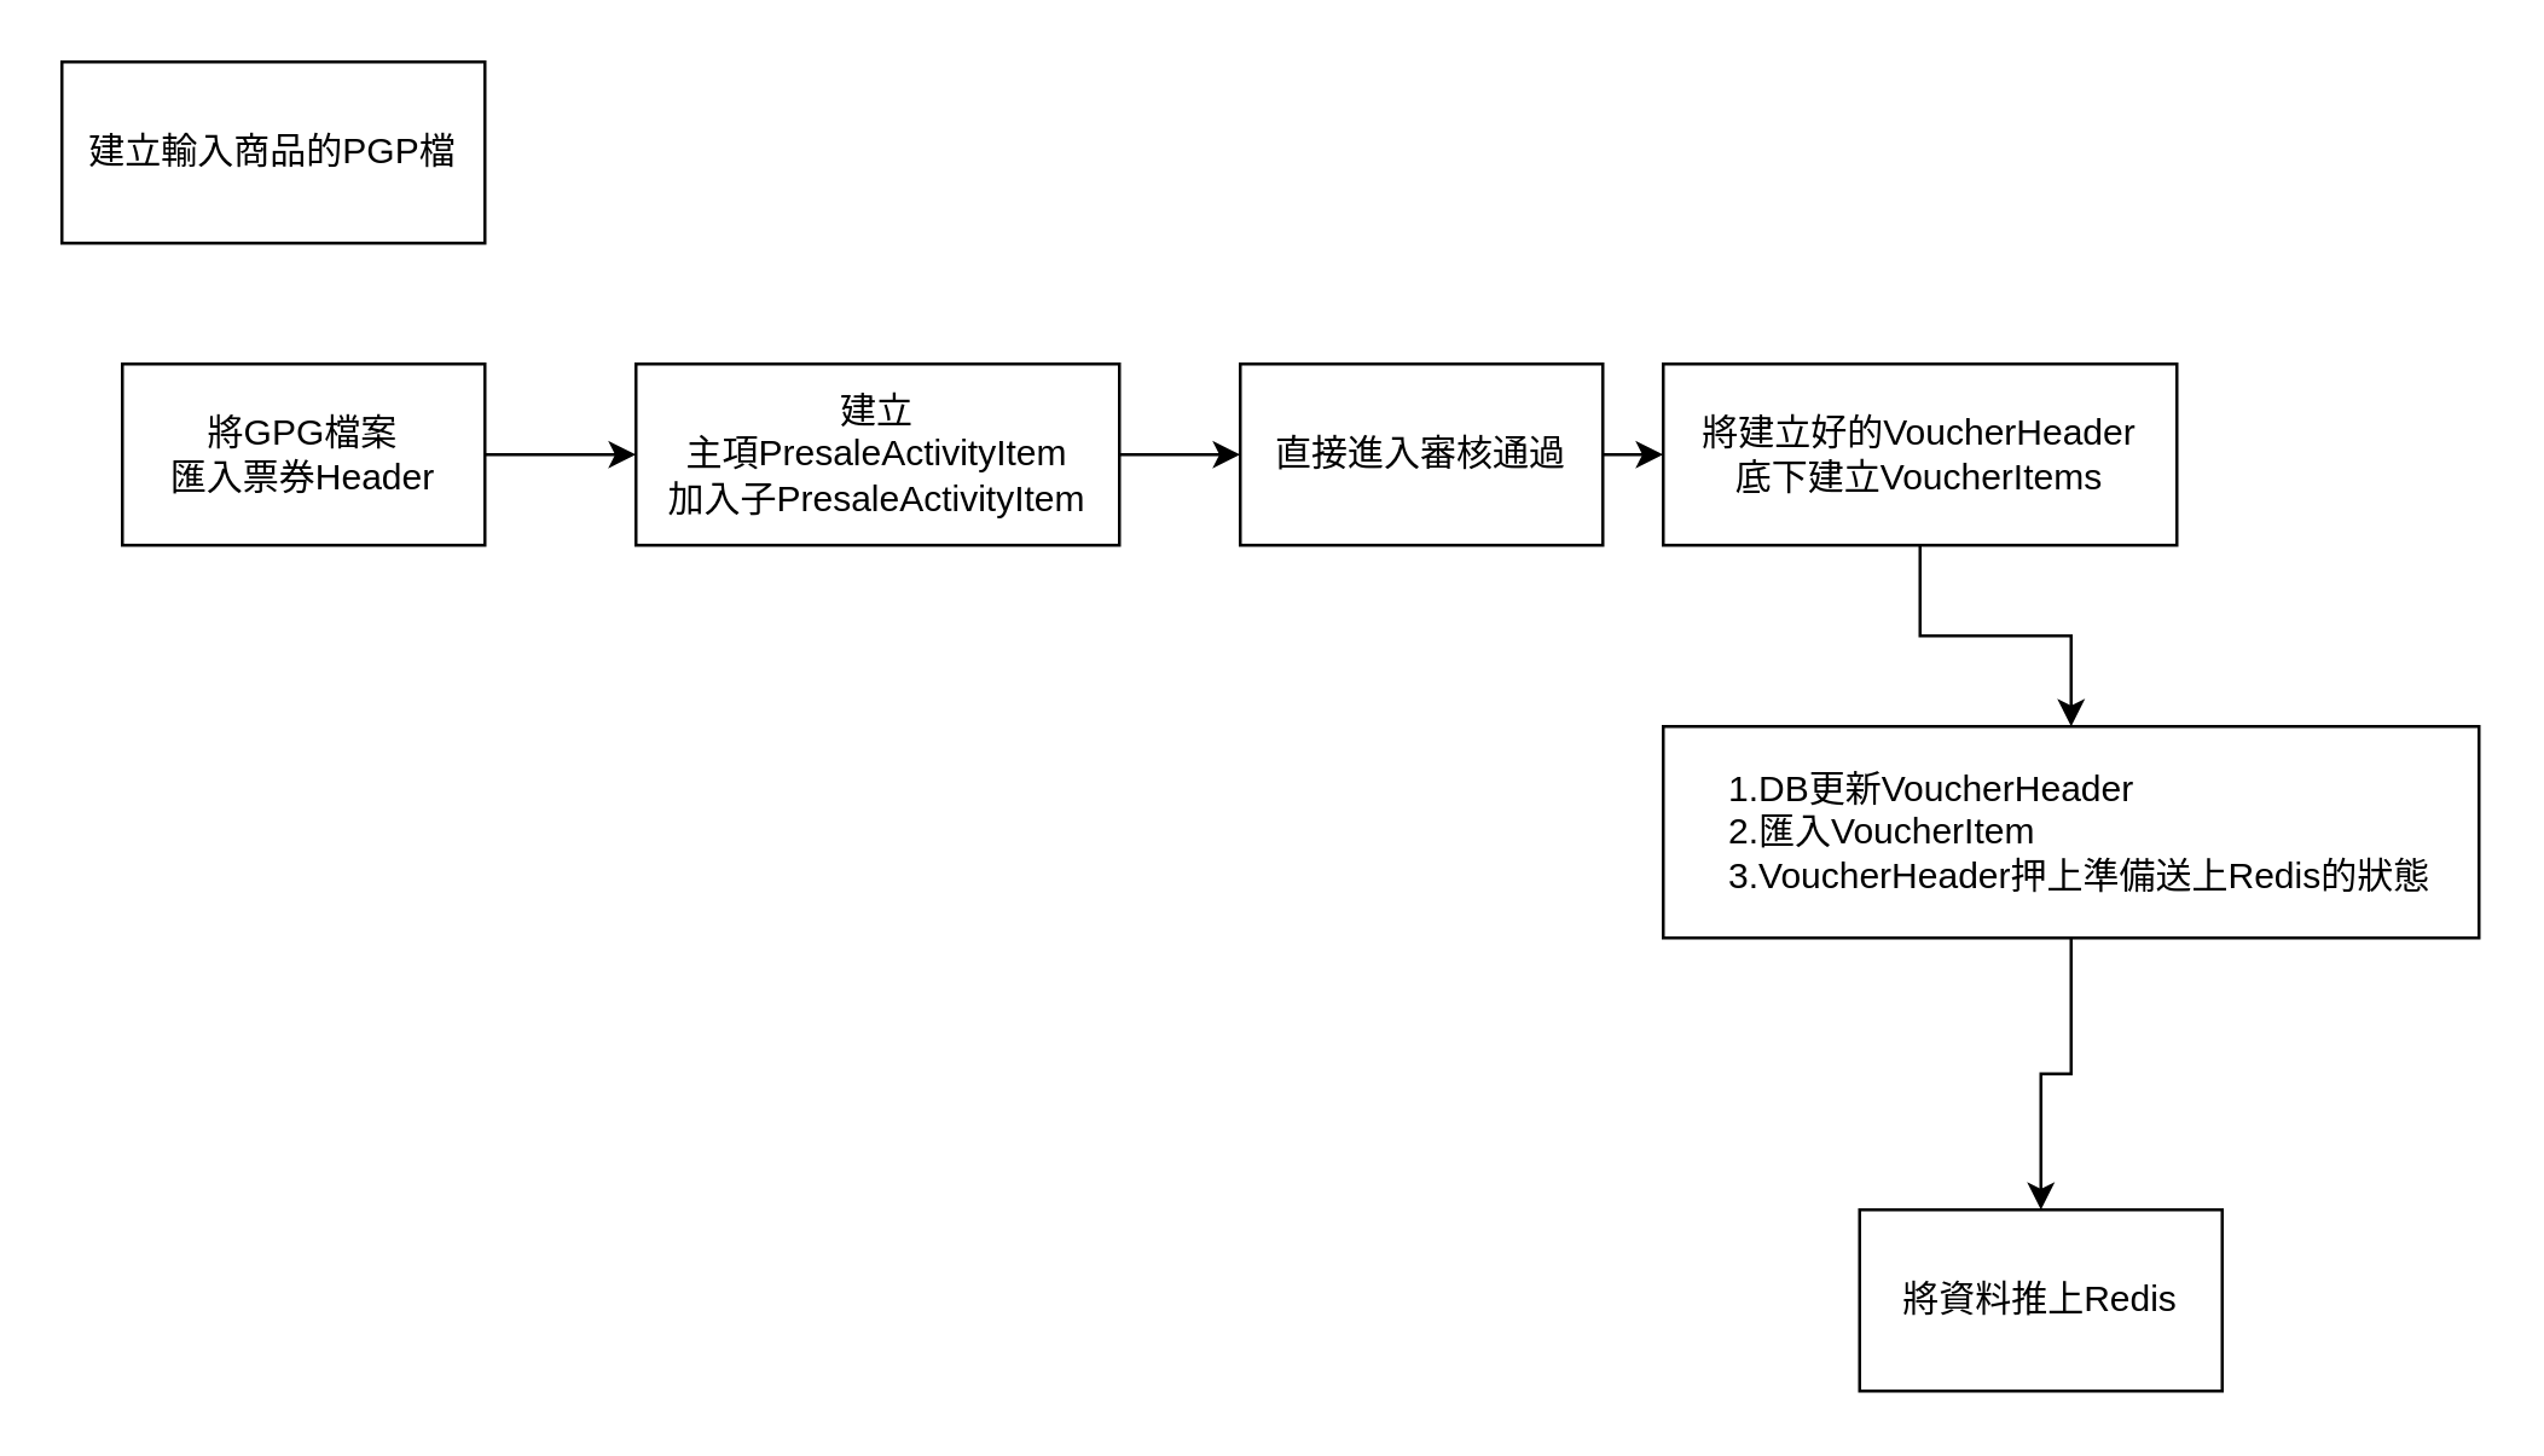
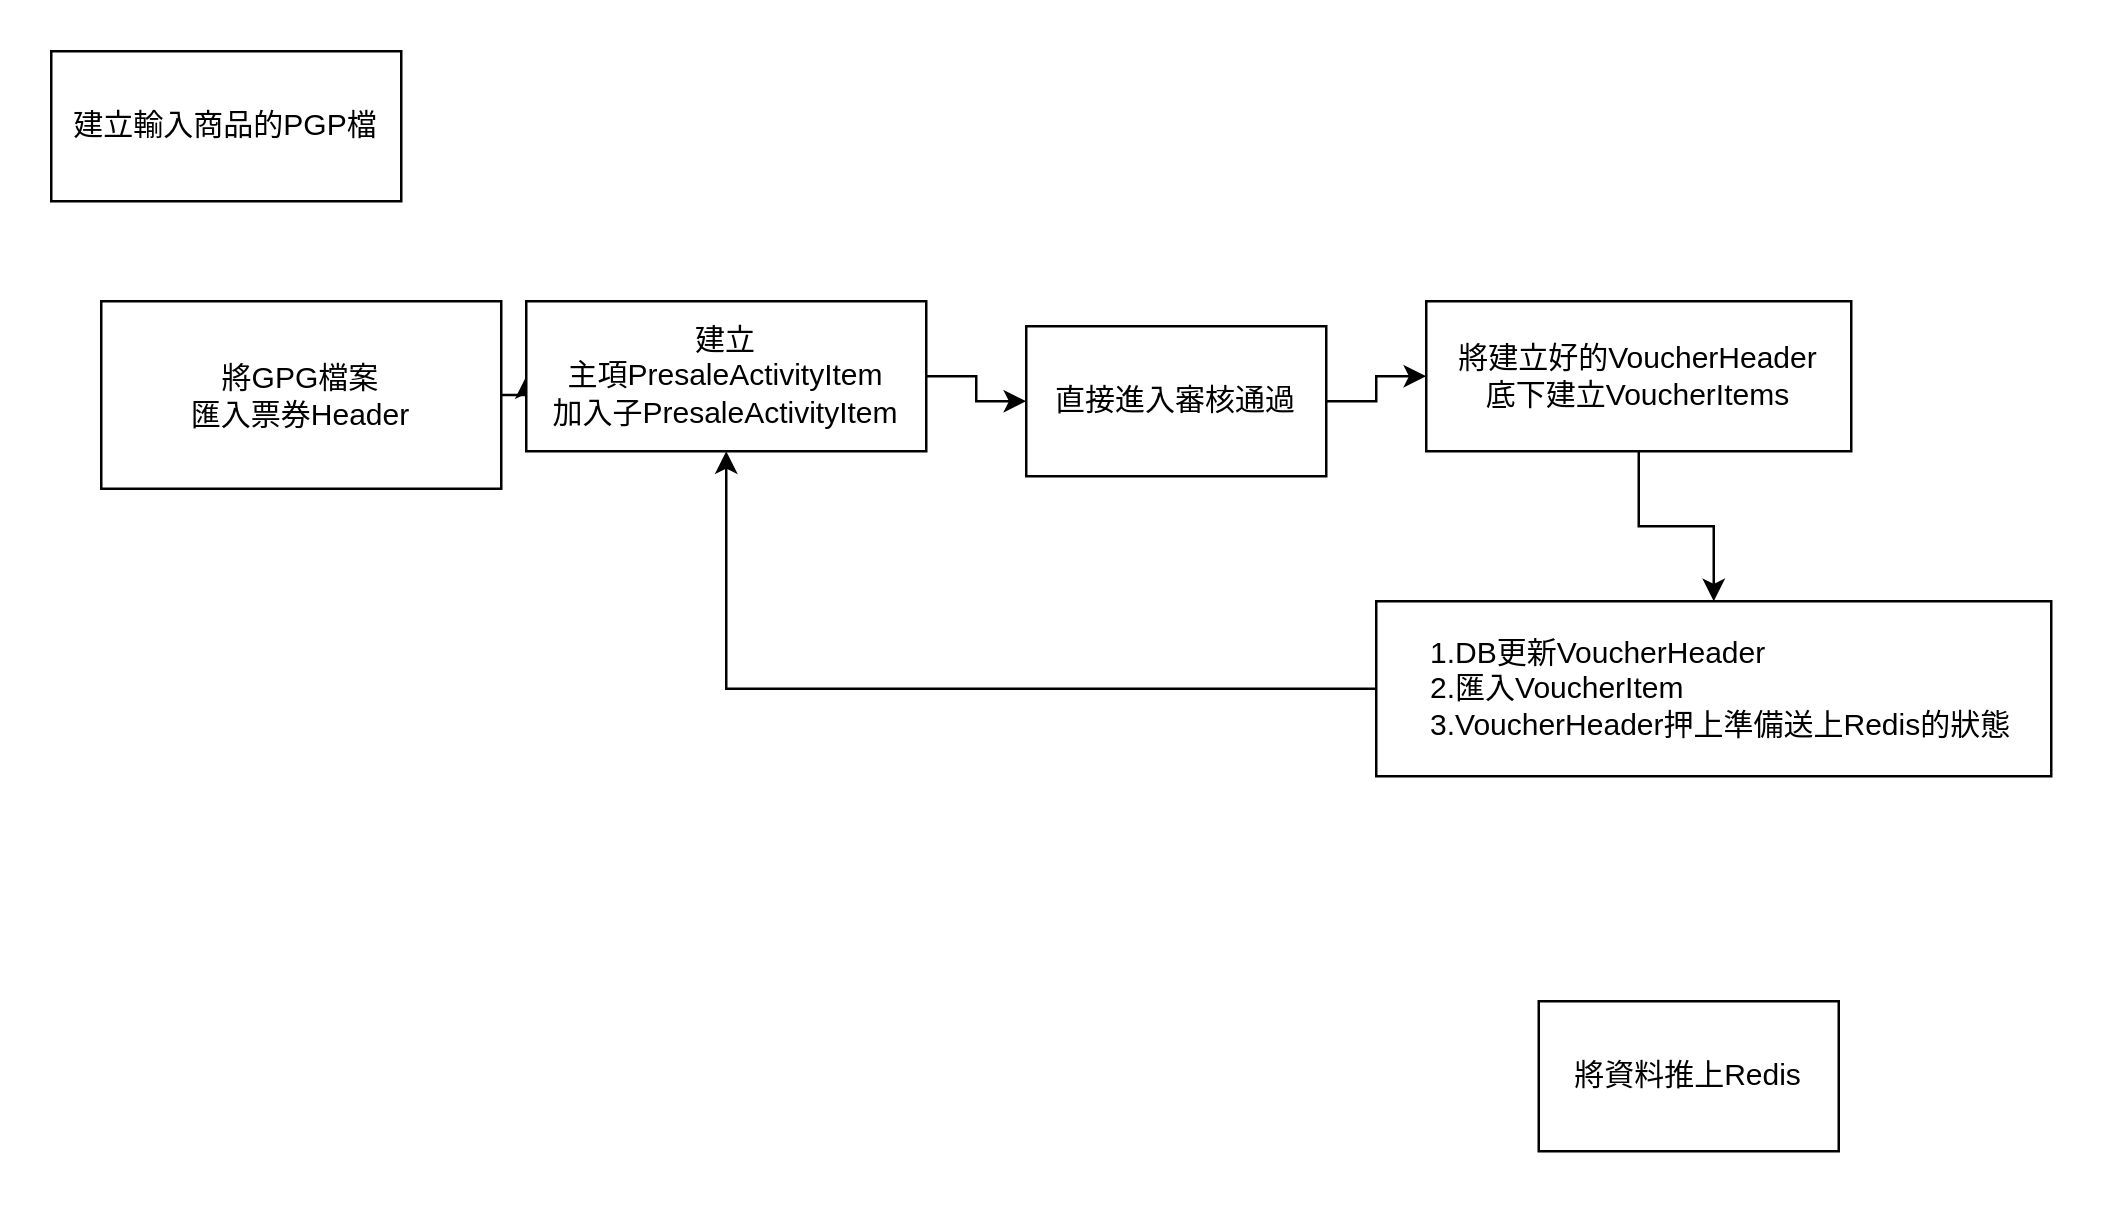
  <mxCell id="0" />
  <mxCell id="1" parent="0" />
  <mxCell id="2" style="edgeStyle=orthogonalEdgeStyle;rounded=0;orthogonalLoop=1;jettySize=auto;html=1;exitX=1;exitY=0.5;exitDx=0;exitDy=0;entryX=0;entryY=0.5;entryDx=0;entryDy=0;" edge="1" parent="1" source="3" target="5"><mxGeometry relative="1" as="geometry" /></mxCell>
- <mxCell id="3" value="將GPG檔案&lt;br&gt;匯入票券Header" style="rounded=0;whiteSpace=wrap;html=1;" vertex="1" parent="1"><mxGeometry x="40" y="120" width="120" height="60" as="geometry" /></mxCell>
+ <mxCell id="3" value="將GPG檔案&lt;br&gt;匯入票券Header" style="rounded=0;whiteSpace=wrap;html=1;" vertex="1" parent="1"><mxGeometry x="40" y="120" width="160" height="75" as="geometry" /></mxCell>
  <mxCell id="4" style="edgeStyle=orthogonalEdgeStyle;rounded=0;orthogonalLoop=1;jettySize=auto;html=1;exitX=1;exitY=0.5;exitDx=0;exitDy=0;entryX=0;entryY=0.5;entryDx=0;entryDy=0;" edge="1" parent="1" source="5" target="7"><mxGeometry relative="1" as="geometry" /></mxCell>
  <mxCell id="5" value="建立&lt;br&gt;主項PresaleActivityItem&lt;br&gt;加入子PresaleActivityItem" style="rounded=0;whiteSpace=wrap;html=1;" vertex="1" parent="1"><mxGeometry x="210" y="120" width="160" height="60" as="geometry" /></mxCell>
  <mxCell id="6" style="edgeStyle=orthogonalEdgeStyle;rounded=0;orthogonalLoop=1;jettySize=auto;html=1;exitX=1;exitY=0.5;exitDx=0;exitDy=0;entryX=0;entryY=0.5;entryDx=0;entryDy=0;" edge="1" parent="1" source="7" target="10"><mxGeometry relative="1" as="geometry" /></mxCell>
- <mxCell id="7" value="直接進入審核通過" style="rounded=0;whiteSpace=wrap;html=1;" vertex="1" parent="1"><mxGeometry x="410" y="120" width="120" height="60" as="geometry" /></mxCell>
+ <mxCell id="7" value="直接進入審核通過" style="rounded=0;whiteSpace=wrap;html=1;" vertex="1" parent="1"><mxGeometry x="410" y="130" width="120" height="60" as="geometry" /></mxCell>
  <mxCell id="8" value="建立輸入商品的PGP檔" style="rounded=0;whiteSpace=wrap;html=1;" vertex="1" parent="1"><mxGeometry x="20" y="20" width="140" height="60" as="geometry" /></mxCell>
  <mxCell id="9" style="edgeStyle=orthogonalEdgeStyle;rounded=0;orthogonalLoop=1;jettySize=auto;html=1;" edge="1" parent="1" source="10" target="12"><mxGeometry relative="1" as="geometry" /></mxCell>
- <mxCell id="10" value="將建立好的VoucherHeader&lt;br&gt;底下建立VoucherItems" style="rounded=0;whiteSpace=wrap;html=1;" vertex="1" parent="1"><mxGeometry x="550" y="120" width="170" height="60" as="geometry" /></mxCell>
- <mxCell id="11" style="edgeStyle=orthogonalEdgeStyle;rounded=0;orthogonalLoop=1;jettySize=auto;html=1;" edge="1" parent="1" source="12" target="13"><mxGeometry relative="1" as="geometry" /></mxCell>
+ <mxCell id="10" value="將建立好的VoucherHeader&lt;br&gt;底下建立VoucherItems" style="rounded=0;whiteSpace=wrap;html=1;" vertex="1" parent="1"><mxGeometry x="570" y="120" width="170" height="60" as="geometry" /></mxCell>
+ <mxCell id="11" style="edgeStyle=orthogonalEdgeStyle;rounded=0;orthogonalLoop=1;jettySize=auto;html=1;" edge="1" parent="1" source="12" target="5"><mxGeometry relative="1" as="geometry" /></mxCell>
  <mxCell id="12" value="&amp;nbsp; &amp;nbsp; &amp;nbsp; 1.DB更新VoucherHeader&lt;br&gt;&amp;nbsp; &amp;nbsp; &amp;nbsp; 2.匯入VoucherItem&lt;br&gt;&amp;nbsp; &amp;nbsp; &amp;nbsp; 3.VoucherHeader押上準備送上Redis的狀態" style="rounded=0;whiteSpace=wrap;html=1;align=left;" vertex="1" parent="1"><mxGeometry x="550" y="240" width="270" height="70" as="geometry" /></mxCell>
  <mxCell id="13" value="將資料推上Redis" style="rounded=0;whiteSpace=wrap;html=1;align=center;" vertex="1" parent="1"><mxGeometry x="615" y="400" width="120" height="60" as="geometry" /></mxCell>
